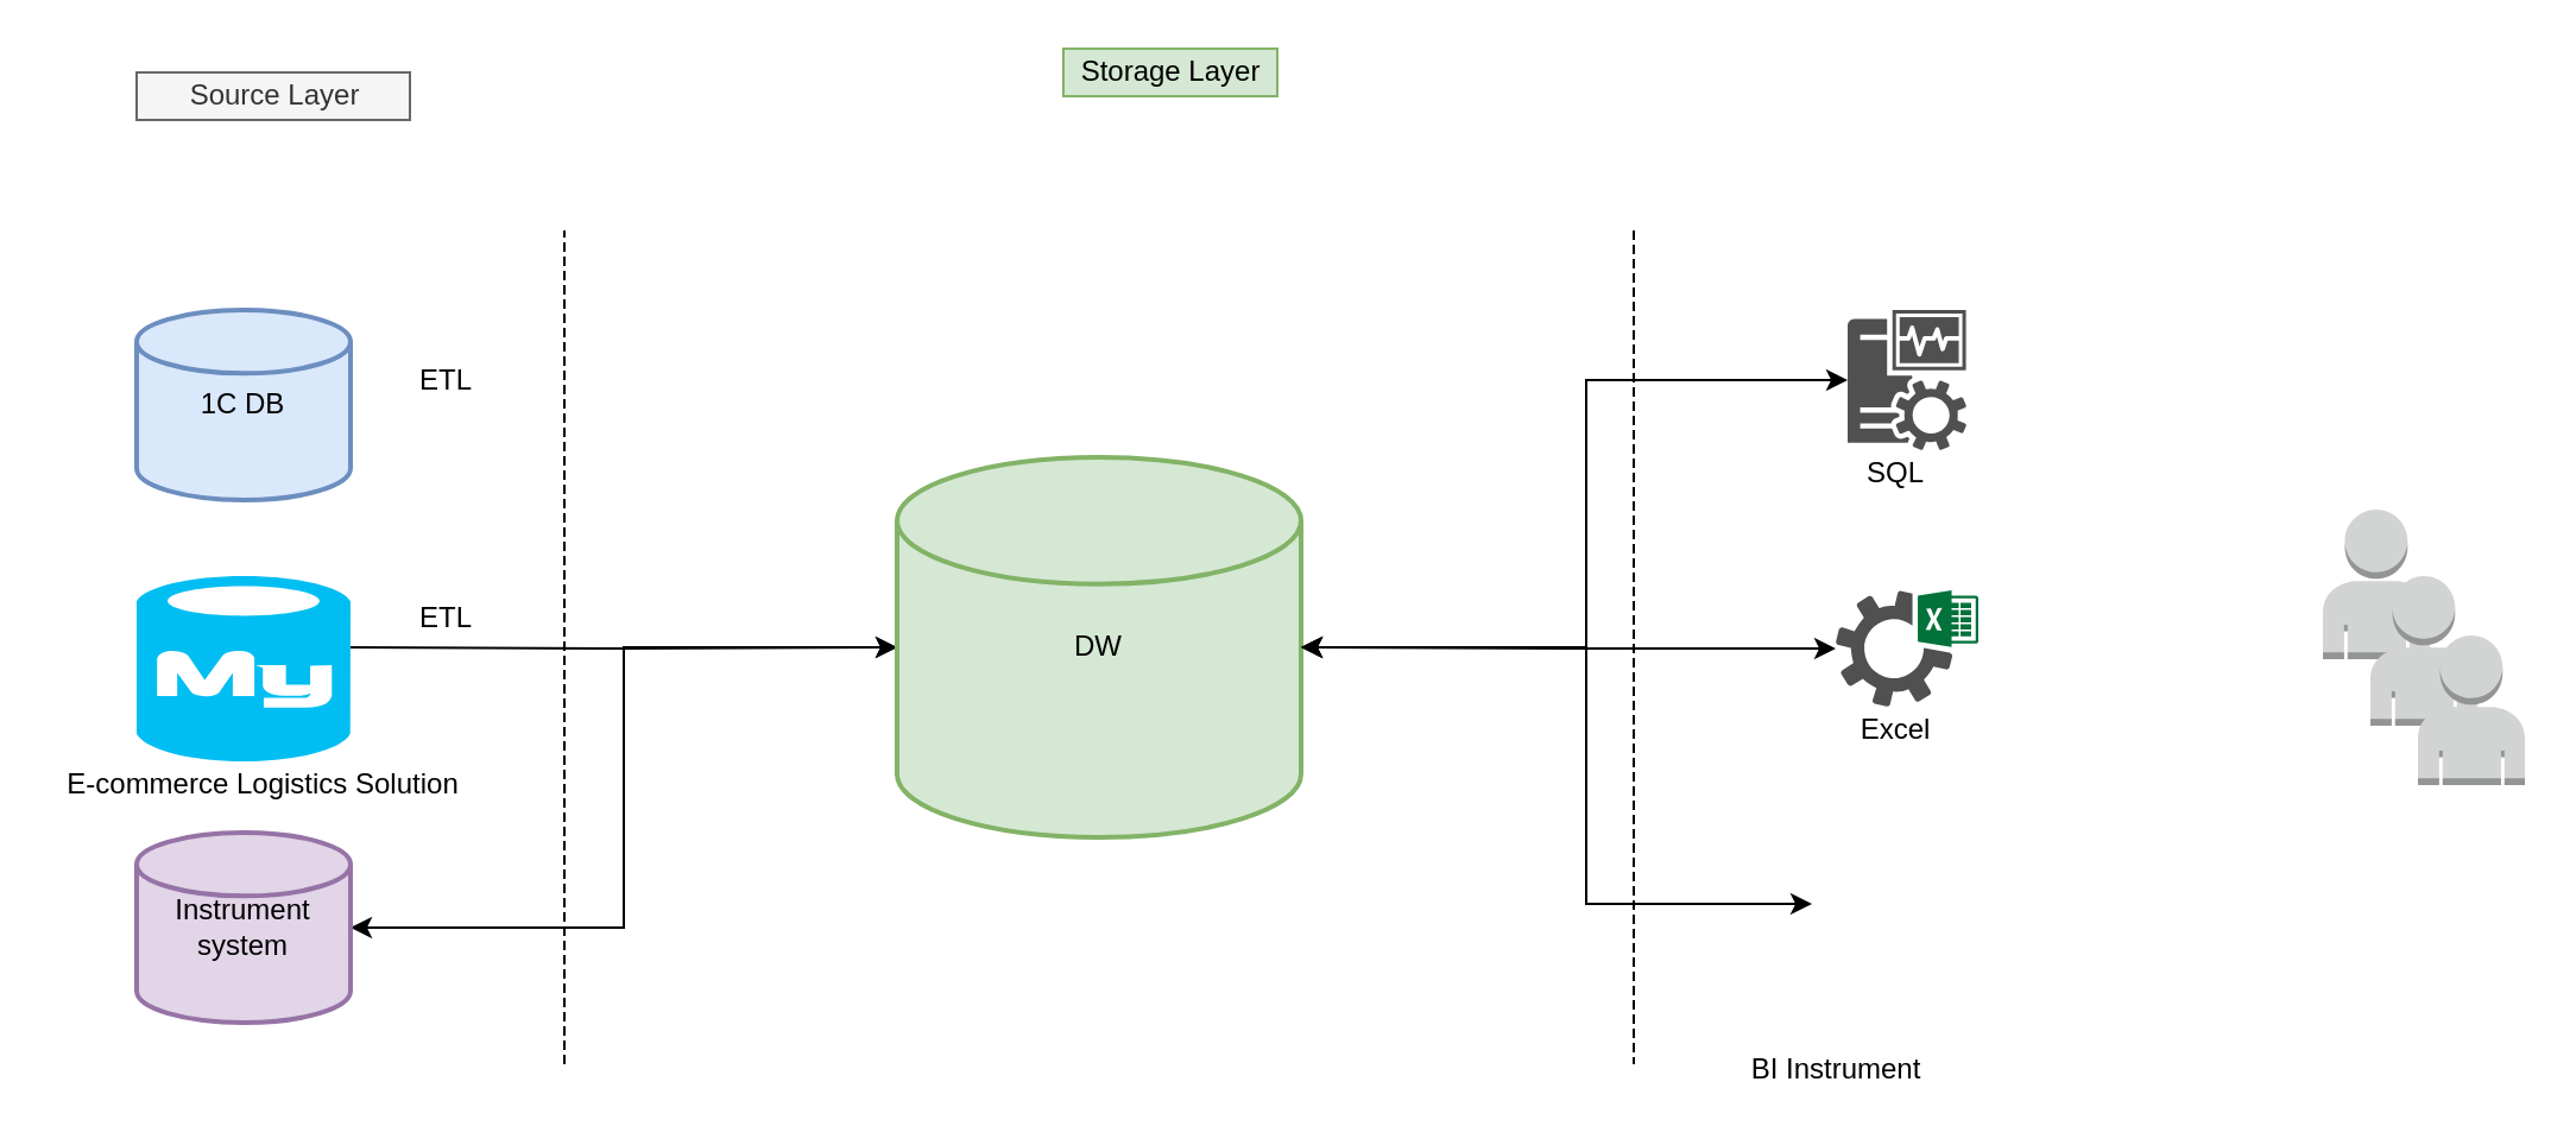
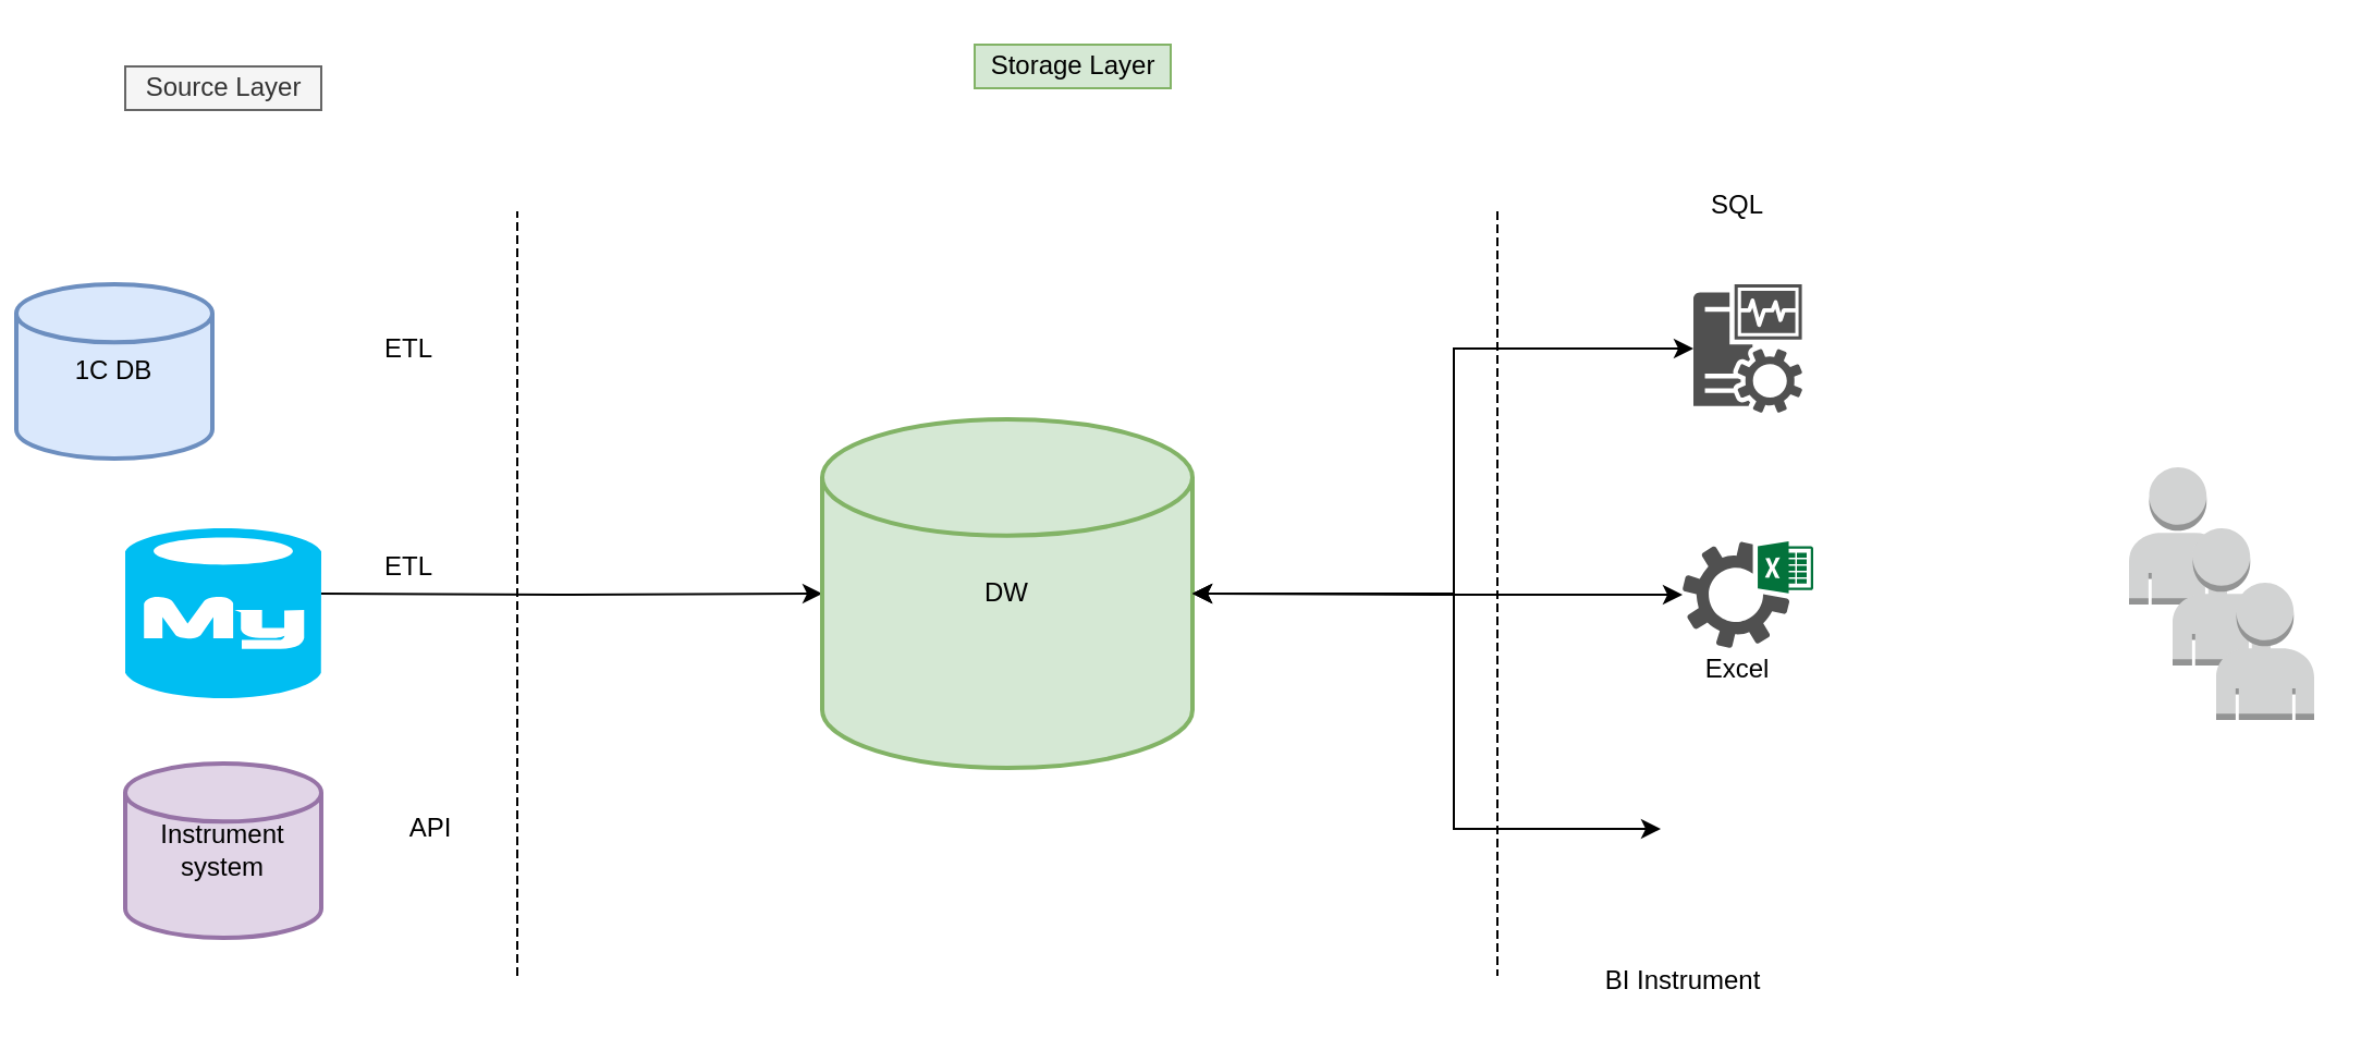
  <mxCell id="0" />
  <mxCell id="1" parent="0" />
- <mxCell id="2" value="1C DB" style="strokeWidth=2;html=1;shape=mxgraph.flowchart.database;whiteSpace=wrap;fillColor=#dae8fc;strokeColor=#6c8ebf;" vertex="1" parent="1"><mxGeometry x="57" y="130" width="90" height="80" as="geometry" /></mxCell>
- <mxCell id="3" value="Source Layer" style="text;html=1;align=center;verticalAlign=middle;resizable=0;points=[];autosize=1;strokeColor=#666666;fillColor=#f5f5f5;fontColor=#333333;" vertex="1" parent="1"><mxGeometry x="57" y="30" width="115" height="20" as="geometry" /></mxCell>
+ <mxCell id="2" value="1C DB" style="strokeWidth=2;html=1;shape=mxgraph.flowchart.database;whiteSpace=wrap;fillColor=#dae8fc;strokeColor=#6c8ebf;" vertex="1" parent="1"><mxGeometry x="7" y="130" width="90" height="80" as="geometry" /></mxCell>
+ <mxCell id="3" value="Source Layer" style="text;html=1;align=center;verticalAlign=middle;resizable=0;points=[];autosize=1;strokeColor=#666666;fillColor=#f5f5f5;fontColor=#333333;" vertex="1" parent="1"><mxGeometry x="57" y="30" width="90" height="20" as="geometry" /></mxCell>
  <mxCell id="4" value="" style="edgeStyle=orthogonalEdgeStyle;rounded=0;orthogonalLoop=1;jettySize=auto;html=1;" edge="1" parent="1" target="9"><mxGeometry relative="1" as="geometry"><mxPoint x="147" y="272" as="sourcePoint" /></mxGeometry></mxCell>
- <mxCell id="5" value="" style="edgeStyle=orthogonalEdgeStyle;rounded=0;orthogonalLoop=1;jettySize=auto;html=1;entryX=0;entryY=0.5;entryDx=0;entryDy=0;entryPerimeter=0;startArrow=classic;startFill=1;" edge="1" parent="1" source="6" target="9"><mxGeometry relative="1" as="geometry" /></mxCell>
  <mxCell id="6" value="Instrument system" style="strokeWidth=2;html=1;shape=mxgraph.flowchart.database;whiteSpace=wrap;fillColor=#e1d5e7;strokeColor=#9673a6;" vertex="1" parent="1"><mxGeometry x="57" y="350" width="90" height="80" as="geometry" /></mxCell>
  <mxCell id="7" value="Storage&amp;nbsp;Layer" style="text;html=1;align=center;verticalAlign=middle;resizable=0;points=[];autosize=1;strokeColor=#82b366;fillColor=#d5e8d4;" vertex="1" parent="1"><mxGeometry x="447" y="20" width="90" height="20" as="geometry" /></mxCell>
  <mxCell id="8" value="" style="shape=partialRectangle;whiteSpace=wrap;html=1;top=0;bottom=0;fillColor=none;dashed=1;" vertex="1" parent="1"><mxGeometry x="237" y="97" width="450" height="350" as="geometry" /></mxCell>
  <mxCell id="9" value="DW" style="strokeWidth=2;html=1;shape=mxgraph.flowchart.database;whiteSpace=wrap;fillColor=#d5e8d4;strokeColor=#82b366;" vertex="1" parent="1"><mxGeometry x="377" y="192" width="170" height="160" as="geometry" /></mxCell>
+ <mxCell id="10" value="API" style="text;html=1;align=center;verticalAlign=middle;resizable=0;points=[];autosize=1;strokeColor=none;fillColor=none;" vertex="1" parent="1"><mxGeometry x="182" y="370" width="30" height="20" as="geometry" /></mxCell>
  <mxCell id="11" value="ETL" style="text;html=1;align=center;verticalAlign=middle;resizable=0;points=[];autosize=1;strokeColor=none;fillColor=none;" vertex="1" parent="1"><mxGeometry x="167" y="150" width="40" height="20" as="geometry" /></mxCell>
  <mxCell id="12" value="ETL" style="text;html=1;align=center;verticalAlign=middle;resizable=0;points=[];autosize=1;strokeColor=none;fillColor=none;" vertex="1" parent="1"><mxGeometry x="167" y="250" width="40" height="20" as="geometry" /></mxCell>
  <mxCell id="13" value="" style="outlineConnect=0;dashed=0;verticalLabelPosition=bottom;verticalAlign=top;align=center;html=1;shape=mxgraph.aws3.user;fillColor=#D2D3D3;gradientColor=none;" vertex="1" parent="1"><mxGeometry x="977" y="214" width="45" height="63" as="geometry" /></mxCell>
  <mxCell id="14" value="" style="outlineConnect=0;dashed=0;verticalLabelPosition=bottom;verticalAlign=top;align=center;html=1;shape=mxgraph.aws3.user;fillColor=#D2D3D3;gradientColor=none;" vertex="1" parent="1"><mxGeometry x="997" y="242" width="45" height="63" as="geometry" /></mxCell>
  <mxCell id="15" value="" style="outlineConnect=0;dashed=0;verticalLabelPosition=bottom;verticalAlign=top;align=center;html=1;shape=mxgraph.aws3.user;fillColor=#D2D3D3;gradientColor=none;" vertex="1" parent="1"><mxGeometry x="1017" y="267" width="45" height="63" as="geometry" /></mxCell>
  <mxCell id="16" value="" style="edgeStyle=orthogonalEdgeStyle;rounded=0;orthogonalLoop=1;jettySize=auto;html=1;startArrow=classic;startFill=1;entryX=1;entryY=0.5;entryDx=0;entryDy=0;entryPerimeter=0;" edge="1" parent="1" source="17" target="9"><mxGeometry relative="1" as="geometry" /></mxCell>
  <mxCell id="17" value="" style="sketch=0;pointerEvents=1;shadow=0;dashed=0;html=1;strokeColor=none;fillColor=#505050;labelPosition=center;verticalLabelPosition=bottom;verticalAlign=top;outlineConnect=0;align=center;shape=mxgraph.office.services.excel_services;" vertex="1" parent="1"><mxGeometry x="772" y="248" width="60" height="49" as="geometry" /></mxCell>
  <mxCell id="18" value="" style="verticalLabelPosition=bottom;html=1;verticalAlign=top;align=center;strokeColor=none;fillColor=#00BEF2;shape=mxgraph.azure.mysql_database;" vertex="1" parent="1"><mxGeometry x="57" y="242" width="90" height="78" as="geometry" /></mxCell>
- <mxCell id="19" value="E-commerce Logistics Solution" style="text;html=1;align=center;verticalAlign=middle;resizable=0;points=[];autosize=1;strokeColor=none;fillColor=none;" vertex="1" parent="1"><mxGeometry x="20" y="320" width="180" height="20" as="geometry" /></mxCell>
  <mxCell id="20" value="" style="edgeStyle=orthogonalEdgeStyle;rounded=0;orthogonalLoop=1;jettySize=auto;html=1;startArrow=classic;startFill=1;entryX=1;entryY=0.5;entryDx=0;entryDy=0;entryPerimeter=0;" edge="1" parent="1" source="21" target="9"><mxGeometry relative="1" as="geometry"><Array as="points"><mxPoint x="667" y="160" /><mxPoint x="667" y="272" /></Array></mxGeometry></mxCell>
  <mxCell id="21" value="" style="sketch=0;pointerEvents=1;shadow=0;dashed=0;html=1;strokeColor=none;fillColor=#505050;labelPosition=center;verticalLabelPosition=bottom;verticalAlign=top;outlineConnect=0;align=center;shape=mxgraph.office.servers.monitoring_sql_reporting_services;" vertex="1" parent="1"><mxGeometry x="777" y="130" width="50" height="59" as="geometry" /></mxCell>
  <mxCell id="22" value="" style="edgeStyle=orthogonalEdgeStyle;rounded=0;orthogonalLoop=1;jettySize=auto;html=1;startArrow=classic;startFill=1;entryX=1;entryY=0.5;entryDx=0;entryDy=0;entryPerimeter=0;" edge="1" parent="1" source="23" target="9"><mxGeometry relative="1" as="geometry"><Array as="points"><mxPoint x="667" y="380" /><mxPoint x="667" y="272" /></Array></mxGeometry></mxCell>
  <mxCell id="23" value="" style="shape=image;verticalLabelPosition=bottom;verticalAlign=top;imageAspect=0;image=https://w7.pngwing.com/pngs/31/291/png-transparent-monitor-with-chart-dashboard-computer-icons-business-intelligence-annual-reports-miscellaneous-infographic-text-thumbnail.png" vertex="1" parent="1"><mxGeometry x="762" y="340" width="80" height="80" as="geometry" /></mxCell>
- <mxCell id="24" value="SQL" style="text;html=1;align=center;verticalAlign=middle;resizable=0;points=[];autosize=1;strokeColor=none;fillColor=none;" vertex="1" parent="1"><mxGeometry x="777" y="189" width="40" height="20" as="geometry" /></mxCell>
+ <mxCell id="24" value="SQL" style="text;html=1;align=center;verticalAlign=middle;resizable=0;points=[];autosize=1;strokeColor=none;fillColor=none;" vertex="1" parent="1"><mxGeometry x="777" y="84" width="40" height="20" as="geometry" /></mxCell>
  <mxCell id="25" value="Excel" style="text;html=1;align=center;verticalAlign=middle;resizable=0;points=[];autosize=1;strokeColor=none;fillColor=none;" vertex="1" parent="1"><mxGeometry x="772" y="297" width="50" height="20" as="geometry" /></mxCell>
  <mxCell id="26" value="BI Instrument" style="text;html=1;align=center;verticalAlign=middle;resizable=0;points=[];autosize=1;strokeColor=none;fillColor=none;" vertex="1" parent="1"><mxGeometry x="727" y="440" width="90" height="20" as="geometry" /></mxCell>
